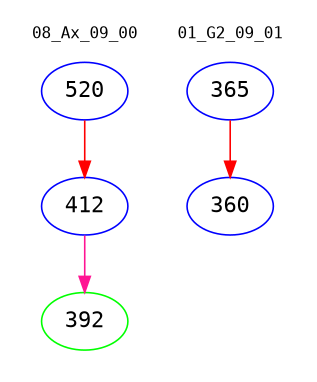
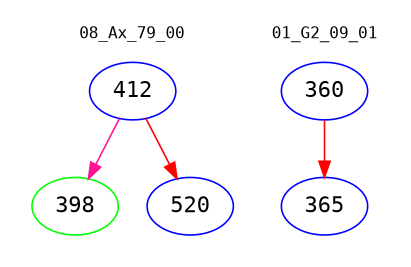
  digraph {
    fontname="DejaVu Sans Mono"
    node [color=blue fontname="DejaVu Sans Mono"]
    edge [color=red fontname="DejaVu Sans Mono"]
    n1 [label=412]
-   n2 [color=green label=392]
+   n2 [color=green label=398]
    n3 [label=520]
    n4 [label=365]
    n5 [label=360]
    subgraph cluster_1 {
      color=white
      fontsize=10
-     label="08_Ax_09_00"
+     label="08_Ax_79_00"
      n1
      n2
      n3
    }
    subgraph cluster_2 {
      color=white
      fontsize=10
      label="01_G2_09_01"
      n4
      n5
    }
    n1 -> n2 [color=deeppink]
-   n3 -> n1
-   n4 -> n5
+   n1 -> n3
+   n5 -> n4
  }
